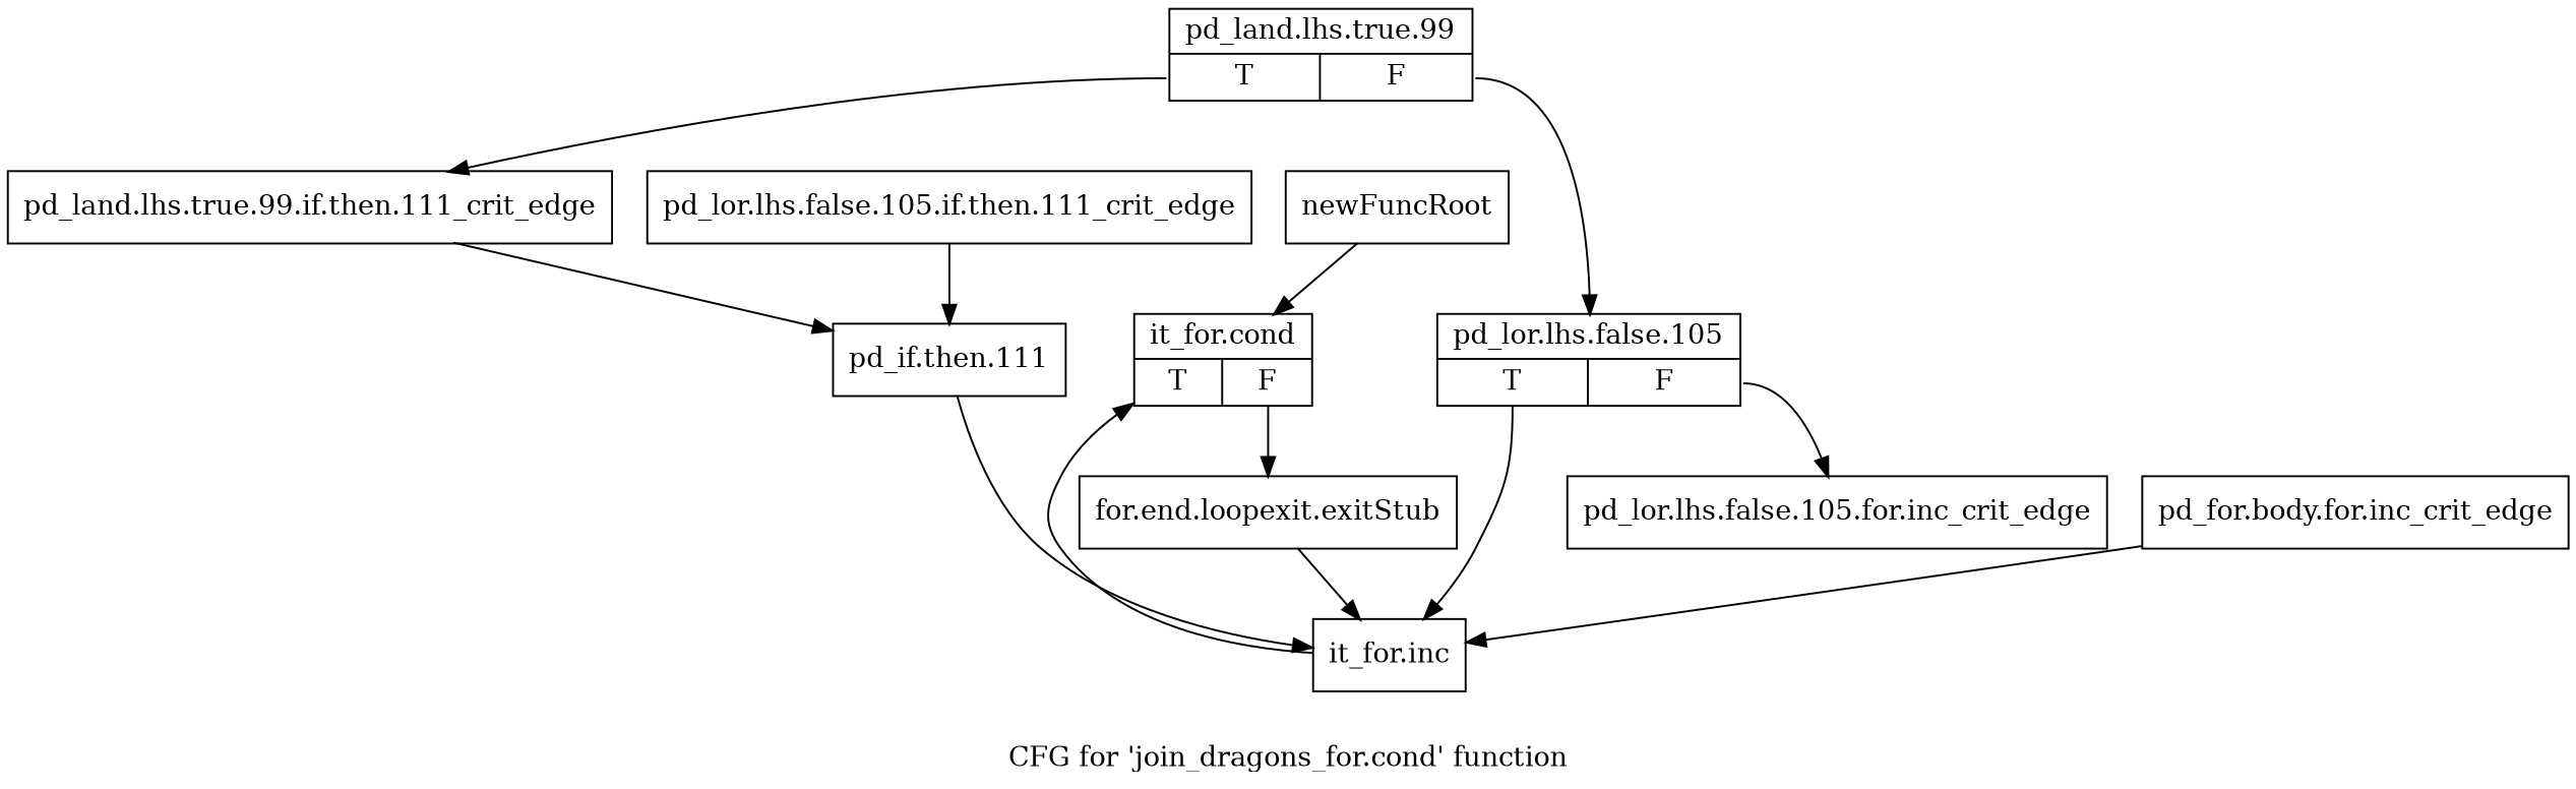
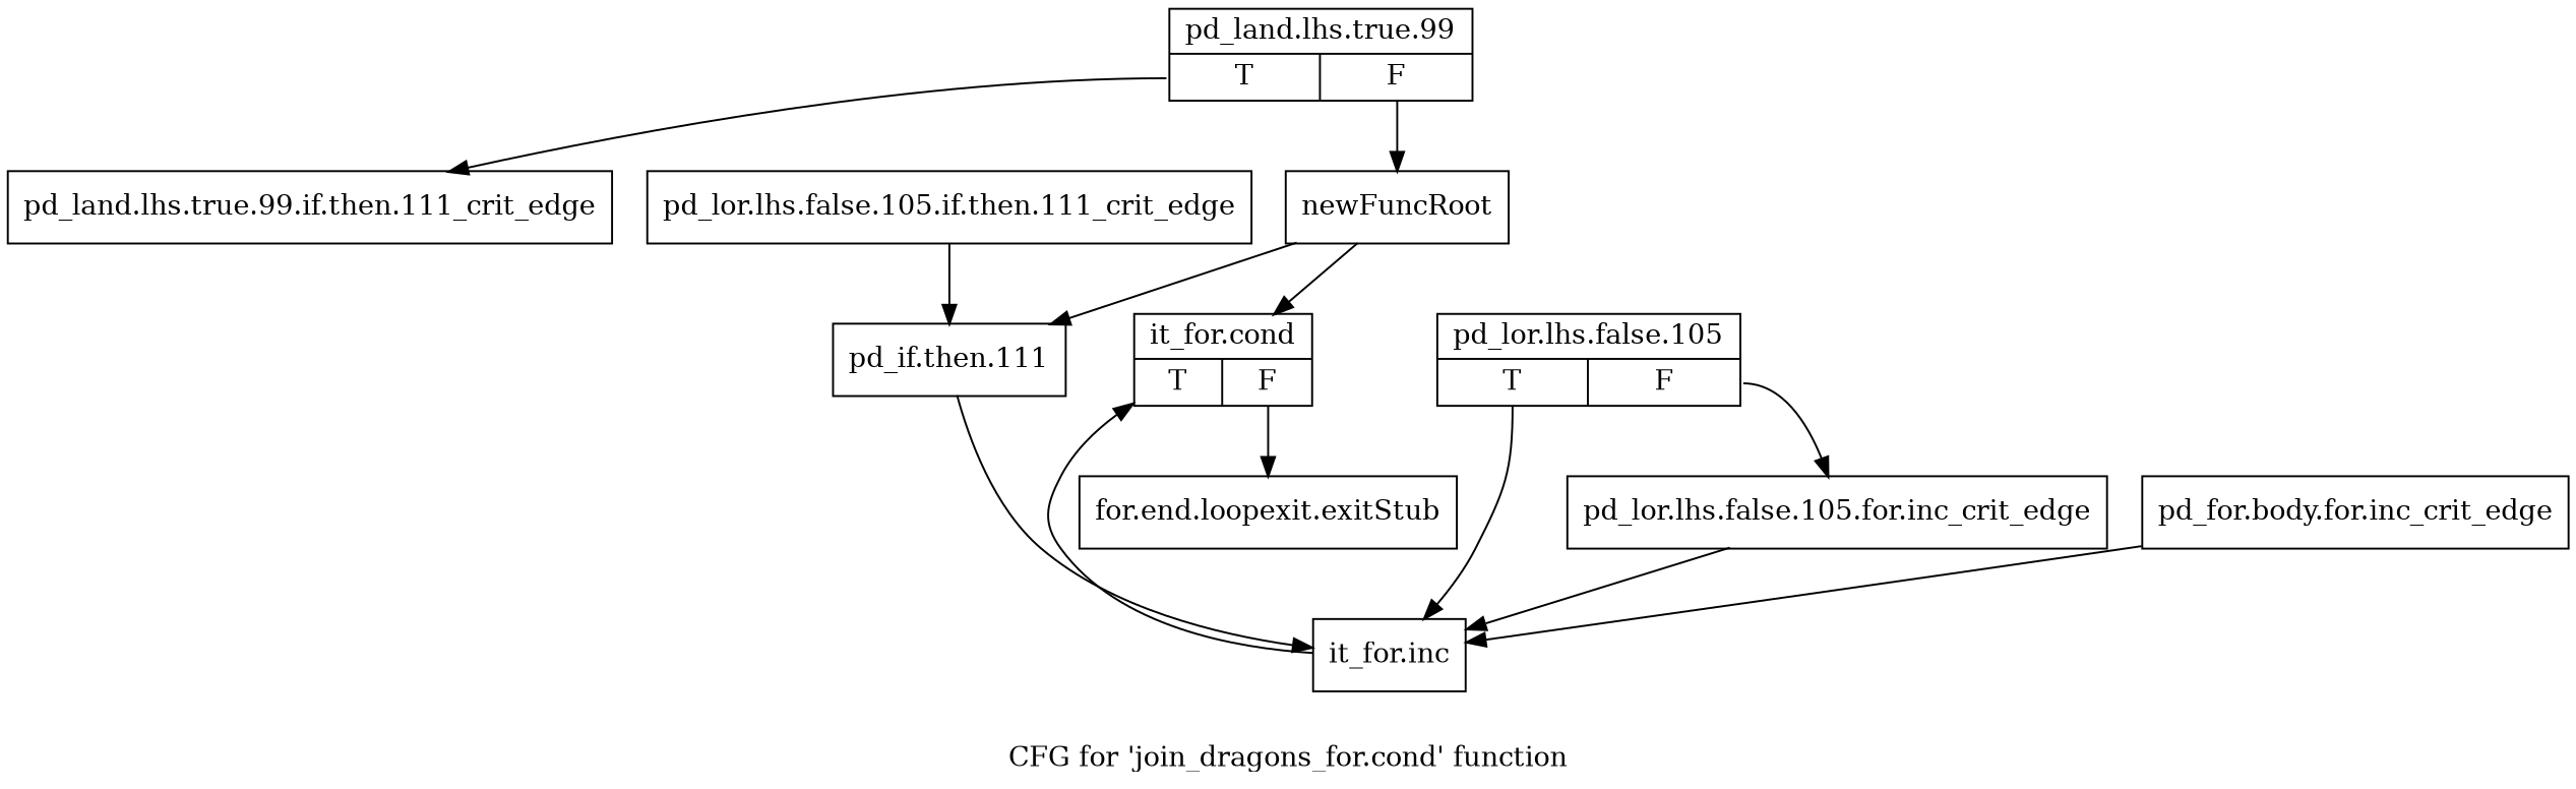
  digraph {
    label="CFG for 'join_dragons_for.cond' function"
    node [shape=record]
    n1 [label="{newFuncRoot}"]
    n2 [label="{it_for.cond|{<s0>T|<s1>F}}"]
    n3 [label="{for.end.loopexit.exitStub}"]
    n4 [label="{pd_land.lhs.true.99|{<s0>T|<s1>F}}"]
    n5 [label="{pd_land.lhs.true.99.if.then.111_crit_edge}"]
    n6 [label="{pd_lor.lhs.false.105|{<s0>T|<s1>F}}"]
    n7 [label="{pd_for.body.for.inc_crit_edge}"]
    n8 [label="{it_for.inc}"]
    n9 [label="{pd_if.then.111}"]
    n10 [label="{pd_lor.lhs.false.105.for.inc_crit_edge}"]
    n11 [label="{pd_lor.lhs.false.105.if.then.111_crit_edge}"]
    n1 -> n2
    n2 -> n3 [tailport=s1]
    n4 -> n5 [tailport=s0]
-   n4 -> n6 [tailport=s1]
-   n5 -> n9
+   n4 -> n1 [tailport=s1]
+   n1 -> n9
    n6 -> n8 [tailport=s0]
    n6 -> n10 [tailport=s1]
    n7 -> n8
    n8 -> n2
    n9 -> n8
-   n3 -> n8
+   n10 -> n8
    n11 -> n9
  }
